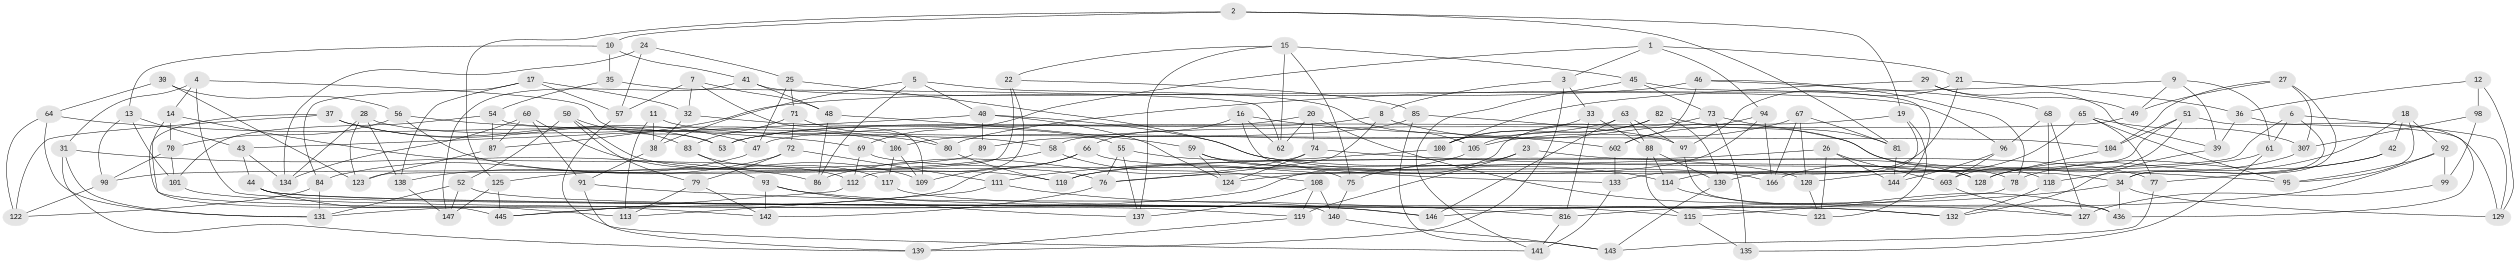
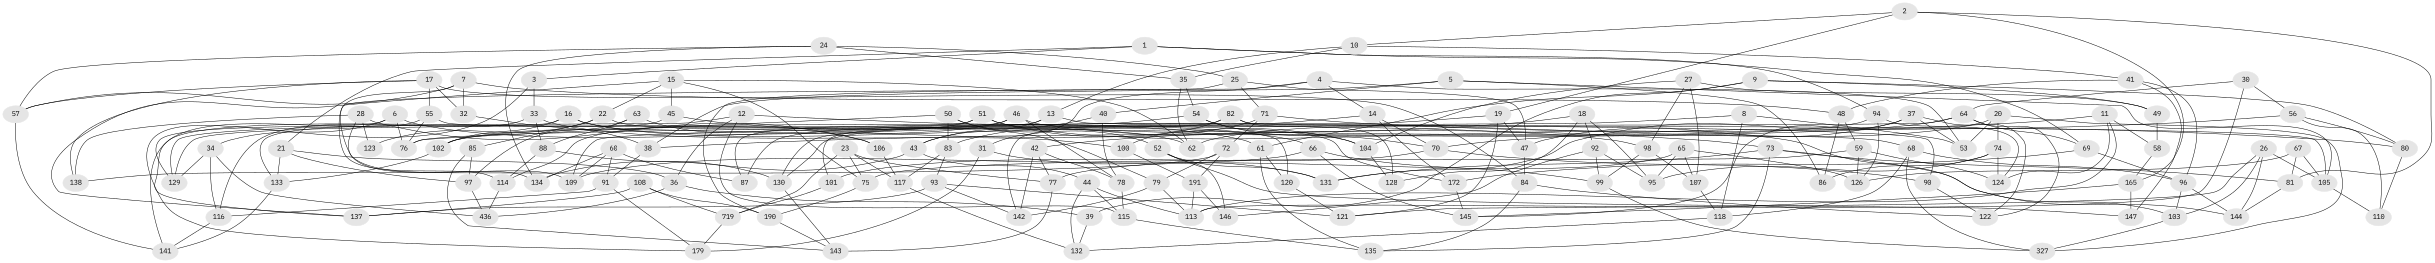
  graph {
    fontname="IBM Plex Mono"
    node [color=gray90 fontname="IBM Plex Mono" style=filled]
    edge [fontname="IBM Plex Mono"]
    1
    3
    21
    69
    94
    8
    33
-   139
+   139 [label=179]
    36
    133
    97
-   112
+   112 [label=172]
    128
    124
-   102 [label=602]
-   126 [label=166]
+   102
+   126
    2
    10
    19
    81
-   125
+   125 [label=165]
    13
    35
    41
    47
    121
    130
    144
-   145 [label=445]
+   145
    147
    53
    76
    118
    100
    88
-   116 [label=816]
+   116
    4
    14
    31
-   140
+   140 [label=190]
    70
    142
    86
    131
    143
    5
    38
    40
    105
    91
    43
-   89
    78
    110
    6
    34
    61
    129
    n59 [label=436]
    120
    135
    7
    32
    48
    57
    109
    55
    59
    141
    132
    9
    39
    49
    80
    58
    90
    101
    62
    54
    96
    11
    113
    108
    12
    98
    115
-   107 [label=307]
+   107
    99
    134
    44
    122
-   119
+   119 [label=719]
    15
    22
    45
    75
    137
    85
    123
    73
    16
    66
    17
    84
    138
    18
    42
    92
    95
    77
    146
    20
    74
-   127
+   127 [label=327]
    23
    117
    24
    25
    71
    114
    83
    72
    26
-   103 [label=603]
+   103
    27
    104
    28
    106
-   29
-   111
+   111 [label=191]
    30
    56
    64
    87
    37
    46
    68
    50
    52
    79
    93
    51
    60
    63
    65
    67
    82
    1 -- 3
    1 -- 21
    1 -- 69
    1 -- 94
-   3 -- 8
    3 -- 33
    3 -- 139
    21 -- 36
    21 -- 133
    21 -- 97
    69 -- 112
-   69 -- 128
+   69 -- 96
    94 -- 124
    94 -- 102
    94 -- 126
    8 -- 53
    8 -- 76
    8 -- 118
    33 -- 100
    33 -- 88
    33 -- 116
    36 -- n59
    36 -- 39
    133 -- 141
    97 -- n59
    112 -- 145
    102 -- 133
    2 -- 10
    2 -- 19
    2 -- 81
    2 -- 125
    10 -- 13
    10 -- 35
    10 -- 41
    19 -- 47
    19 -- 121
    19 -- 130
    81 -- 144
    125 -- 145
    125 -- 147
    13 -- 43
    13 -- 90
    13 -- 101
    35 -- 62
    35 -- 54
    41 -- 147
    41 -- 48
    41 -- 96
    47 -- 84
    130 -- 143
    118 -- 132
    100 -- 111
    88 -- 130
    88 -- 114
    116 -- 141
    4 -- 53
    4 -- 14
    4 -- 31
    4 -- 140
    14 -- 112
    14 -- 70
    14 -- 142
    31 -- 139
-   31 -- 86
    31 -- 131
    140 -- 143
    70 -- 90
    70 -- 101
    5 -- 86
    5 -- 38
    5 -- 40
    5 -- 105
    38 -- 91
    40 -- 43
-   40 -- 89
    40 -- 78
    105 -- 110
    91 -- 139
    91 -- 116
    43 -- 134
    43 -- 44
-   89 -- 90
    78 -- 115
    6 -- 76
    6 -- 34
    6 -- 61
    6 -- 129
    34 -- 116
    34 -- 129
    34 -- n59
    61 -- 120
    61 -- 135
    120 -- 121
    7 -- 32
    7 -- 48
    7 -- 57
    7 -- 109
    32 -- 38
-   32 -- 55
+   17 -- 55
    48 -- 86
    48 -- 59
    57 -- 141
    55 -- 76
    55 -- 120
    55 -- 137
    59 -- 124
    59 -- 126
    59 -- 75
    9 -- 61
    9 -- 39
    9 -- 49
    9 -- 80
    39 -- 132
    49 -- 58
    80 -- 110
    58 -- 125
-   58 -- 108
    90 -- 122
    101 -- 119
-   54 -- 101
+   54 -- 70
    54 -- 104
    54 -- 87
    96 -- 144
    96 -- 103
-   40 -- 124
+   11 -- 124
    11 -- 38
    11 -- 58
    11 -- 113
    108 -- 140
    108 -- 119
    108 -- 137
    12 -- 36
    12 -- 129
    12 -- 98
-   88 -- 115
+   12 -- 115
    98 -- 107
    98 -- 99
    115 -- 135
    107 -- 118
    99 -- 127
    44 -- 132
    44 -- 113
    44 -- 115
    119 -- 139
    15 -- 62
    15 -- 22
    15 -- 45
    15 -- 75
    15 -- 137
    22 -- 112
    22 -- 85
    22 -- 123
-   45 -- 144
+   73 -- 144
    45 -- 141
    45 -- 73
    75 -- 140
    85 -- 97
    85 -- 143
-   85 -- 89
    73 -- 81
    73 -- 131
    73 -- 135
    16 -- 133
    16 -- 102
    16 -- 62
    16 -- 66
    66 -- 145
    66 -- 109
-   66 -- 34
+   66 -- 99
    17 -- 32
    17 -- 57
    17 -- 84
    17 -- 138
-   84 -- 131
+   84 -- 135
    84 -- 122
-   138 -- 147
    18 -- 128
    18 -- 42
    18 -- 92
    18 -- 95
-   76 -- 142
+   42 -- 142
    42 -- 78
    42 -- 77
    92 -- 99
    92 -- 95
    92 -- 146
    77 -- 143
    20 -- 53
    20 -- 62
    20 -- 74
    20 -- 127
    74 -- 124
    74 -- 86
    74 -- 95
    23 -- 119
    23 -- 75
    23 -- 77
+   23 -- 117
    117 -- 132
+   24 -- 35
    24 -- 57
    24 -- 134
    24 -- 25
    25 -- 47
    25 -- 71
    25 -- 114
    71 -- 80
    71 -- 83
    71 -- 72
    114 -- n59
    83 -- 117
    83 -- 93
    72 -- 138
    72 -- 111
    72 -- 79
    26 -- 121
    26 -- 144
-   26 -- 110
+   26 -- 105
    26 -- 103
    103 -- 127
    27 -- 49
-   27 -- 34
+   27 -- 98
    27 -- 107
    27 -- 104
    104 -- 128
    28 -- 134
    28 -- 123
    28 -- 138
    28 -- 106
-   106 -- 109
+   64 -- 109
    106 -- 117
-   29 -- 100
-   29 -- 39
-   29 -- 49
    111 -- 113
    111 -- 146
-   30 -- 123
+   30 -- 113
    30 -- 56
    30 -- 64
    56 -- 70
    56 -- 110
    56 -- 80
    64 -- 69
    64 -- 131
    64 -- 122
-   87 -- 123
    37 -- 47
    37 -- 145
    37 -- 53
    37 -- 122
    46 -- 102
    46 -- 78
    46 -- 87
    46 -- 68
    68 -- 118
    68 -- 96
    68 -- 127
    50 -- 76
    50 -- 83
    50 -- 52
    50 -- 79
    52 -- 147
    52 -- 131
    52 -- 146
    79 -- 142
    79 -- 113
    93 -- 121
    93 -- 142
    93 -- 137
    51 -- 129
    51 -- 114
    51 -- 103
    51 -- 104
    60 -- 91
    60 -- 109
    60 -- 134
    60 -- 87
    63 -- 97
    63 -- 88
-   63 -- 146
    63 -- 106
    65 -- 126
    65 -- 107
    65 -- 95
    65 -- 77
    67 -- 126
    67 -- 81
    67 -- 105
-   67 -- 120
    82 -- 128
    82 -- 130
    82 -- 100
    82 -- 105
  }
